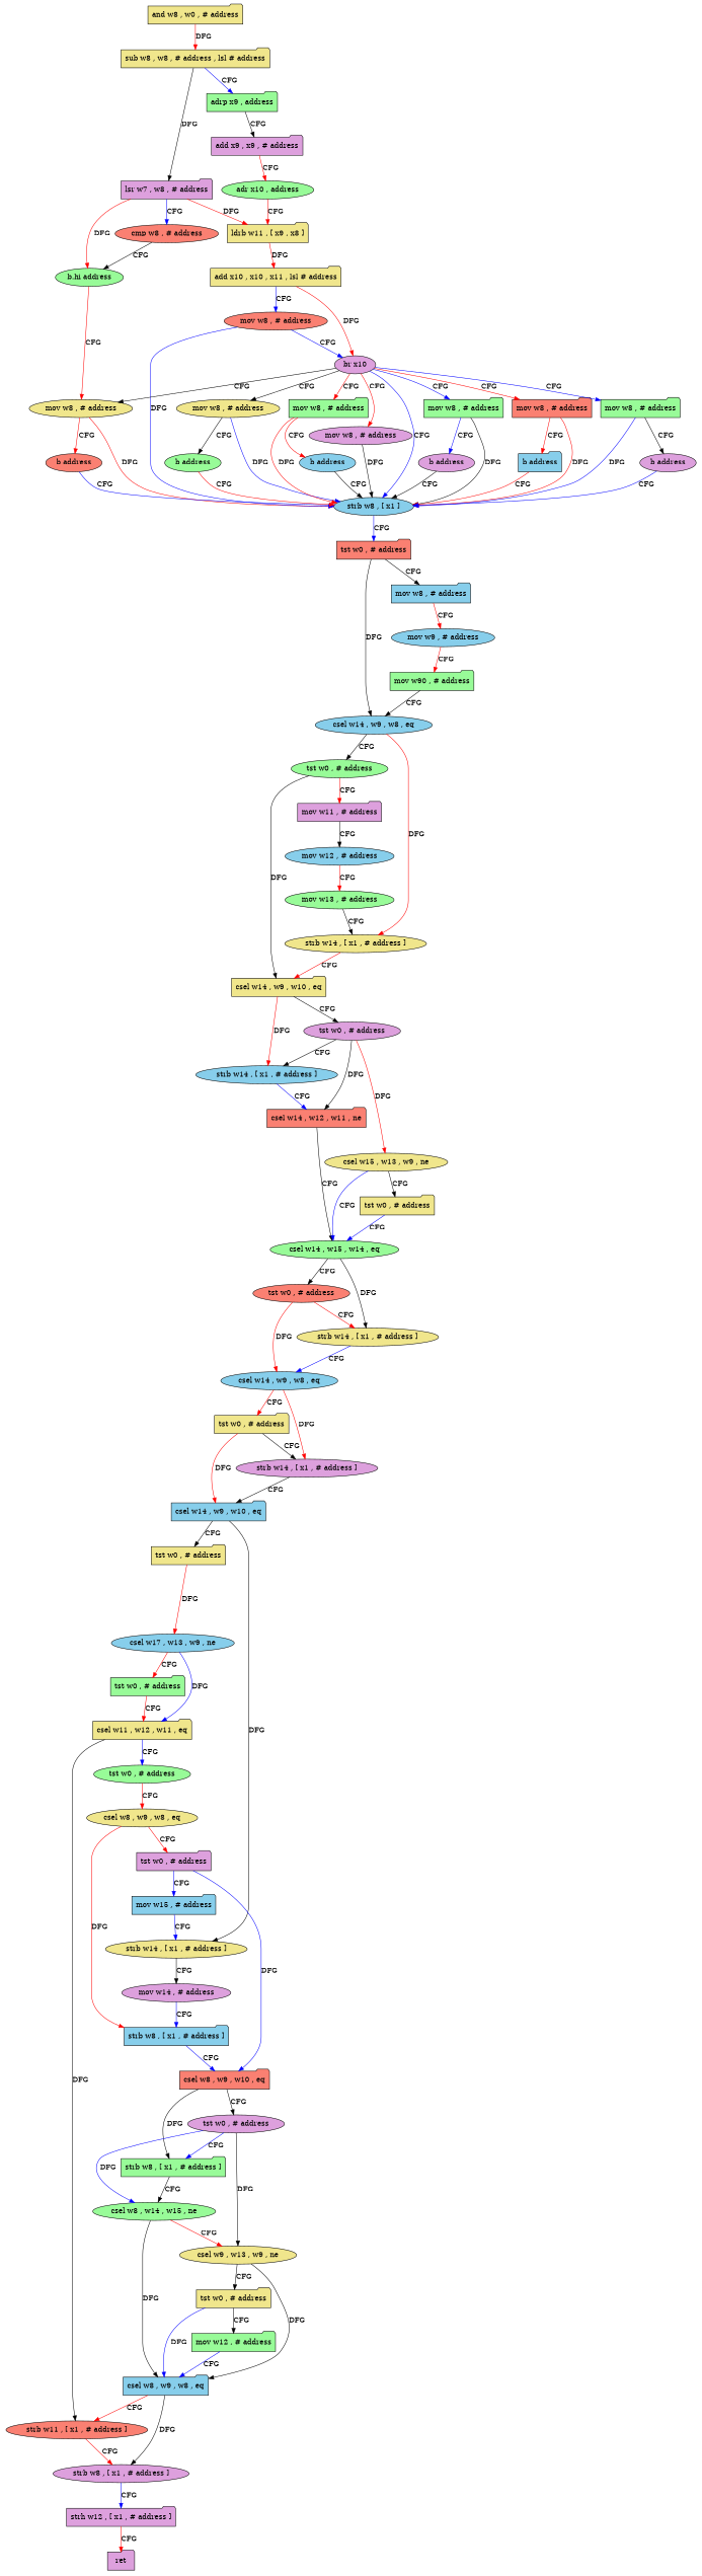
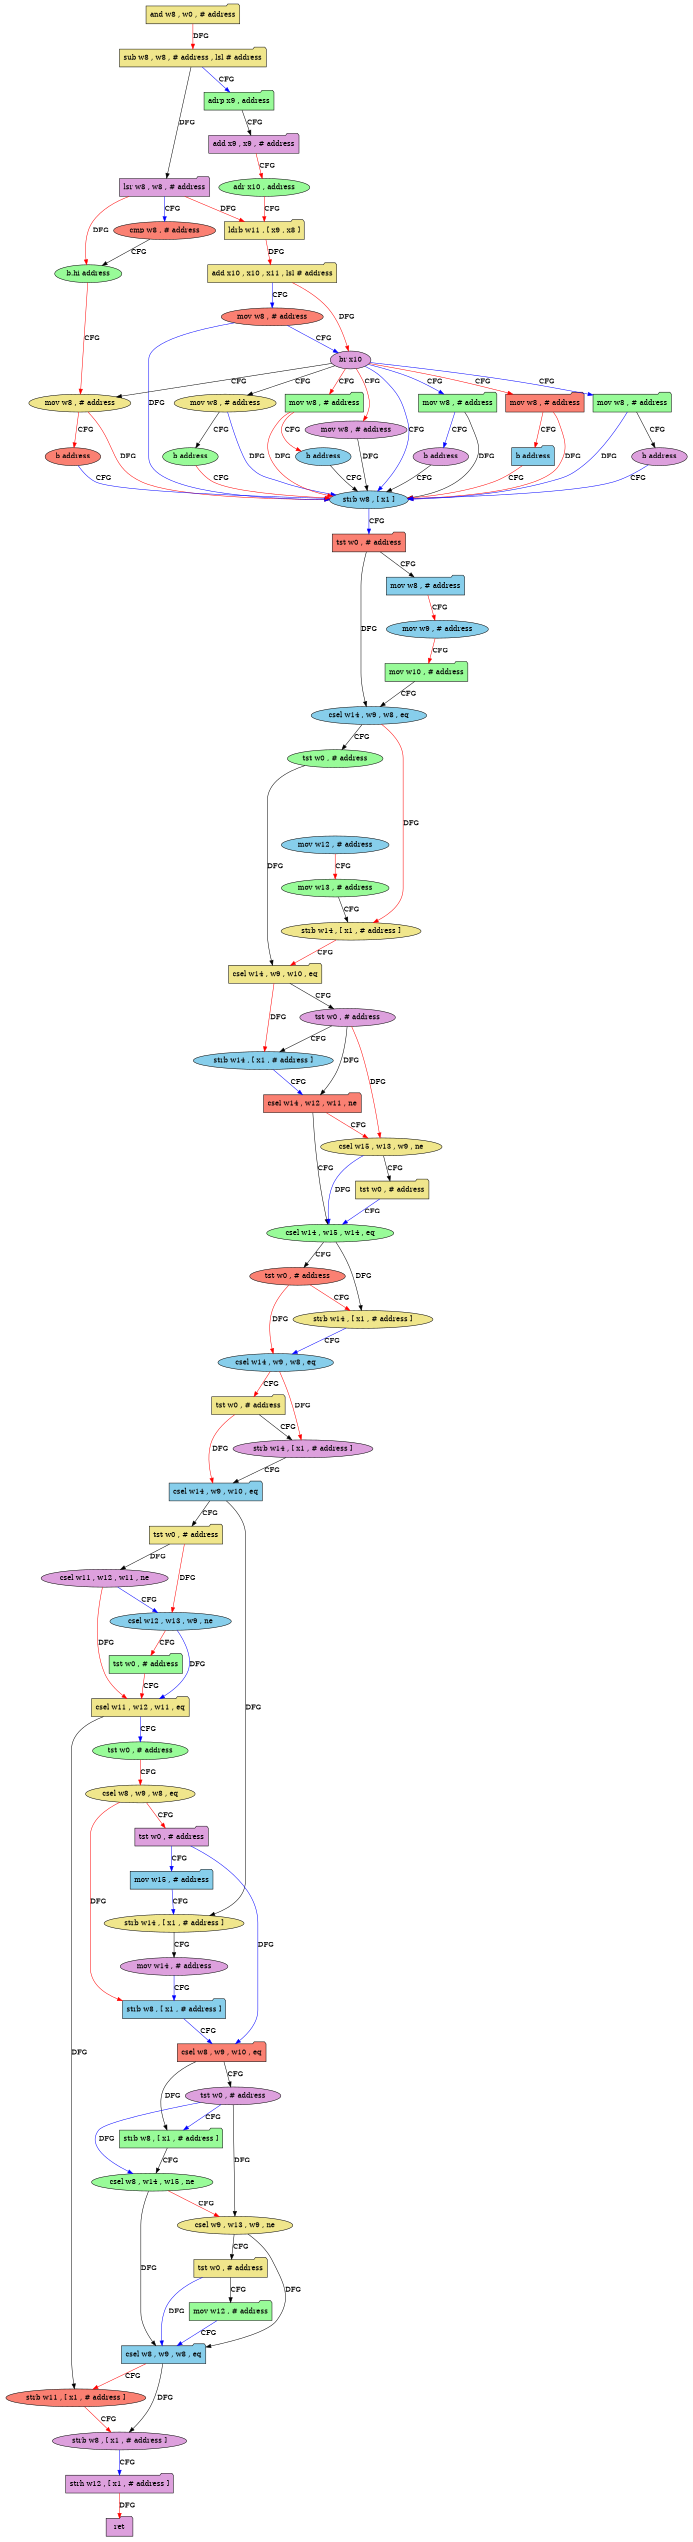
  digraph {
    node [fillcolor=khaki shape=ellipse style=filled]
    edge [color=red]
    n1 [label="and w8 , w0 , # address" shape=folder]
    n2 [label="sub w8 , w8 , # address , lsl # address" shape=folder]
-   n3 [fillcolor=plum label="lsr w7 , w8 , # address" shape=folder]
+   n3 [fillcolor=plum label="lsr w8 , w8 , # address" shape=folder]
    n4 [fillcolor=palegreen label="adrp x9 , address" shape=folder]
    n5 [fillcolor=salmon label="cmp w8 , # address"]
    n6 [fillcolor=palegreen label="b.hi address"]
    n7 [label="ldrb w11 , [ x9 , x8 ]" shape=folder]
    n8 [label="mov w8 , # address"]
    n9 [label="add x10 , x10 , x11 , lsl # address" shape=folder]
    n10 [fillcolor=salmon label="b address"]
    n11 [fillcolor=skyblue label="strb w8 , [ x1 ]"]
    n12 [fillcolor=plum label="add x9 , x9 , # address" shape=folder]
    n13 [fillcolor=salmon label="tst w0 , # address" shape=folder]
    n14 [fillcolor=palegreen label="adr x10 , address"]
    n15 [fillcolor=skyblue label="mov w8 , # address" shape=folder]
    n16 [fillcolor=skyblue label="csel w14 , w9 , w8 , eq"]
    n17 [fillcolor=salmon label="mov w8 , # address"]
    n18 [fillcolor=plum label="br x10"]
    n19 [fillcolor=palegreen label="mov w8 , # address" shape=folder]
    n20 [fillcolor=salmon label="mov w8 , # address" shape=folder]
    n21 [fillcolor=palegreen label="mov w8 , # address" shape=folder]
    n22 [label="mov w8 , # address"]
    n23 [fillcolor=palegreen label="mov w8 , # address" shape=folder]
    n24 [fillcolor=plum label="mov w8 , # address"]
    n25 [fillcolor=plum label="b address"]
    n26 [fillcolor=skyblue label="b address" shape=folder]
    n27 [fillcolor=plum label="b address"]
    n28 [fillcolor=palegreen label="b address"]
    n29 [fillcolor=skyblue label="b address"]
    n30 [fillcolor=skyblue label="mov w9 , # address"]
    n31 [fillcolor=palegreen label="tst w0 , # address"]
    n32 [label="strb w14 , [ x1 , # address ]"]
-   n33 [fillcolor=palegreen label="mov w90 , # address" shape=folder]
-   n34 [fillcolor=plum label="mov w11 , # address" shape=folder]
+   n33 [fillcolor=palegreen label="mov w10 , # address" shape=folder]
    n35 [label="csel w14 , w9 , w10 , eq" shape=folder]
    n36 [fillcolor=skyblue label="mov w12 , # address"]
    n37 [fillcolor=plum label="tst w0 , # address"]
    n38 [fillcolor=skyblue label="strb w14 , [ x1 , # address ]"]
    n39 [fillcolor=palegreen label="mov w13 , # address"]
    n40 [fillcolor=salmon label="csel w14 , w12 , w11 , ne" shape=folder]
    n41 [label="csel w15 , w13 , w9 , ne"]
    n42 [fillcolor=palegreen label="csel w14 , w15 , w14 , eq"]
    n43 [label="tst w0 , # address" shape=folder]
    n44 [fillcolor=salmon label="tst w0 , # address"]
    n45 [label="strb w14 , [ x1 , # address ]"]
    n46 [fillcolor=skyblue label="csel w14 , w9 , w8 , eq"]
    n47 [label="tst w0 , # address" shape=folder]
    n48 [fillcolor=plum label="strb w14 , [ x1 , # address ]"]
    n49 [fillcolor=skyblue label="csel w14 , w9 , w10 , eq" shape=folder]
    n50 [label="tst w0 , # address" shape=folder]
    n51 [label="strb w14 , [ x1 , # address ]"]
-   n53 [fillcolor=skyblue label="csel w17 , w13 , w9 , ne"]
+   n52 [fillcolor=plum label="csel w11 , w12 , w11 , ne"]
+   n53 [fillcolor=skyblue label="csel w12 , w13 , w9 , ne"]
    n54 [fillcolor=plum label="mov w14 , # address"]
    n55 [label="csel w11 , w12 , w11 , eq" shape=folder]
    n56 [fillcolor=palegreen label="tst w0 , # address" shape=folder]
    n57 [fillcolor=palegreen label="tst w0 , # address"]
    n58 [fillcolor=salmon label="strb w11 , [ x1 , # address ]"]
    n59 [label="csel w8 , w9 , w8 , eq"]
    n60 [fillcolor=plum label="strb w8 , [ x1 , # address ]"]
    n61 [fillcolor=plum label="tst w0 , # address" shape=folder]
    n62 [fillcolor=skyblue label="strb w8 , [ x1 , # address ]" shape=folder]
    n63 [fillcolor=skyblue label="mov w15 , # address" shape=folder]
    n64 [fillcolor=salmon label="csel w8 , w9 , w10 , eq" shape=folder]
    n65 [fillcolor=plum label="tst w0 , # address"]
    n66 [fillcolor=palegreen label="strb w8 , [ x1 , # address ]" shape=folder]
    n67 [fillcolor=palegreen label="csel w8 , w14 , w15 , ne"]
    n68 [label="csel w9 , w13 , w9 , ne"]
    n69 [fillcolor=skyblue label="csel w8 , w9 , w8 , eq" shape=folder]
    n70 [label="tst w0 , # address" shape=folder]
    n71 [fillcolor=palegreen label="mov w12 , # address" shape=folder]
    n72 [fillcolor=plum label="strh w12 , [ x1 , # address ]" shape=folder]
    n73 [fillcolor=plum label=ret shape=folder]
    n1 -> n2 [label=DFG]
    n2 -> n3 [color=black label=DFG]
    n2 -> n4 [color=blue label=CFG]
    n3 -> n5 [color=blue label=CFG]
    n3 -> n6 [label=DFG]
    n3 -> n7 [label=DFG]
    n4 -> n12 [color=black label=CFG]
    n5 -> n6 [color=black label=CFG]
    n6 -> n8 [label=CFG]
    n7 -> n9 [label=DFG]
    n8 -> n10 [label=CFG]
    n8 -> n11 [label=DFG]
    n9 -> n17 [color=blue label=CFG]
    n9 -> n18 [label=DFG]
    n10 -> n11 [color=blue label=CFG]
    n11 -> n13 [color=blue label=CFG]
    n12 -> n14 [label=CFG]
    n13 -> n15 [color=black label=CFG]
    n13 -> n16 [color=black label=DFG]
    n14 -> n7 [label=CFG]
    n15 -> n30 [label=CFG]
    n16 -> n31 [color=black label=CFG]
    n16 -> n32 [label=DFG]
    n17 -> n11 [color=blue label=DFG]
    n17 -> n18 [color=blue label=CFG]
    n18 -> n8 [color=black label=CFG]
    n18 -> n11 [color=blue label=CFG]
    n18 -> n19 [color=blue label=CFG]
    n18 -> n20 [label=CFG]
    n18 -> n21 [color=blue label=CFG]
    n18 -> n22 [color=black label=CFG]
    n18 -> n23 [label=CFG]
    n18 -> n24 [label=CFG]
    n19 -> n11 [color=black label=DFG]
    n19 -> n25 [color=blue label=CFG]
    n20 -> n11 [label=DFG]
    n20 -> n26 [label=CFG]
    n21 -> n11 [color=blue label=DFG]
    n21 -> n27 [color=black label=CFG]
    n22 -> n11 [color=blue label=DFG]
    n22 -> n28 [color=black label=CFG]
    n23 -> n11 [label=DFG]
    n23 -> n29 [label=CFG]
    n24 -> n11 [color=black label=DFG]
    n25 -> n11 [color=black label=CFG]
    n26 -> n11 [label=CFG]
    n27 -> n11 [color=blue label=CFG]
    n28 -> n11 [label=CFG]
    n29 -> n11 [color=black label=CFG]
    n30 -> n33 [label=CFG]
-   n31 -> n34 [label=CFG]
    n31 -> n35 [color=black label=DFG]
    n32 -> n35 [label=CFG]
    n33 -> n16 [color=black label=CFG]
-   n34 -> n36 [color=black label=CFG]
    n35 -> n37 [color=black label=CFG]
    n35 -> n38 [label=DFG]
    n36 -> n39 [label=CFG]
    n37 -> n38 [color=black label=CFG]
    n37 -> n40 [color=black label=DFG]
    n37 -> n41 [label=DFG]
    n38 -> n40 [color=blue label=CFG]
    n39 -> n32 [color=black label=CFG]
+   n40 -> n41 [label=CFG]
    n40 -> n42 [color=black label=CFG]
-   n41 -> n42 [color=blue label=CFG]
+   n41 -> n42 [color=blue label=DFG]
    n41 -> n43 [color=black label=CFG]
    n42 -> n44 [color=black label=CFG]
    n42 -> n45 [color=black label=DFG]
    n43 -> n42 [color=blue label=CFG]
    n44 -> n45 [label=CFG]
    n44 -> n46 [label=DFG]
    n45 -> n46 [color=blue label=CFG]
    n46 -> n47 [label=CFG]
    n46 -> n48 [label=DFG]
    n47 -> n48 [color=black label=CFG]
    n47 -> n49 [label=DFG]
    n48 -> n49 [color=black label=CFG]
    n49 -> n50 [color=black label=CFG]
    n49 -> n51 [color=black label=DFG]
+   n50 -> n52 [color=black label=DFG]
    n50 -> n53 [label=DFG]
    n51 -> n54 [color=black label=CFG]
+   n52 -> n53 [color=blue label=CFG]
+   n52 -> n55 [label=DFG]
    n53 -> n55 [color=blue label=DFG]
    n53 -> n56 [label=CFG]
    n54 -> n62 [color=blue label=CFG]
    n55 -> n57 [color=blue label=CFG]
    n55 -> n58 [color=black label=DFG]
    n56 -> n55 [label=CFG]
    n57 -> n59 [label=CFG]
    n58 -> n60 [label=CFG]
    n59 -> n61 [label=CFG]
    n59 -> n62 [label=DFG]
    n60 -> n72 [color=blue label=CFG]
    n61 -> n63 [color=blue label=CFG]
    n61 -> n64 [color=blue label=DFG]
    n62 -> n64 [color=blue label=CFG]
    n63 -> n51 [color=blue label=CFG]
    n64 -> n65 [color=black label=CFG]
    n64 -> n66 [color=black label=DFG]
    n65 -> n66 [color=blue label=CFG]
    n65 -> n67 [color=blue label=DFG]
    n65 -> n68 [color=black label=DFG]
    n66 -> n67 [color=black label=CFG]
    n67 -> n68 [label=CFG]
    n67 -> n69 [color=black label=DFG]
    n68 -> n69 [color=black label=DFG]
    n68 -> n70 [color=black label=CFG]
    n69 -> n58 [label=CFG]
    n69 -> n60 [color=black label=DFG]
    n70 -> n69 [color=blue label=DFG]
    n70 -> n71 [color=black label=CFG]
    n71 -> n69 [color=blue label=CFG]
-   n72 -> n73 [label=CFG]
+   n72 -> n73 [label=DFG]
  }
